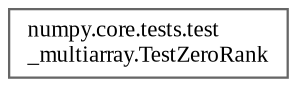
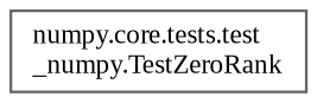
  digraph {
    rankdir=LR
    fontname="Liberation Serif"
-   n1 [color=grey40 fillcolor=white fontname="Liberation Serif" fontsize=10 height=0.2 label="numpy.core.tests.test\l_multiarray.TestZeroRank" shape=box style=filled width=0.4]
+   n1 [color=grey40 fillcolor=white fontname="Liberation Serif" fontsize=10 height=0.2 label="numpy.core.tests.test\l_numpy.TestZeroRank" shape=box style=filled width=0.4]
  }
